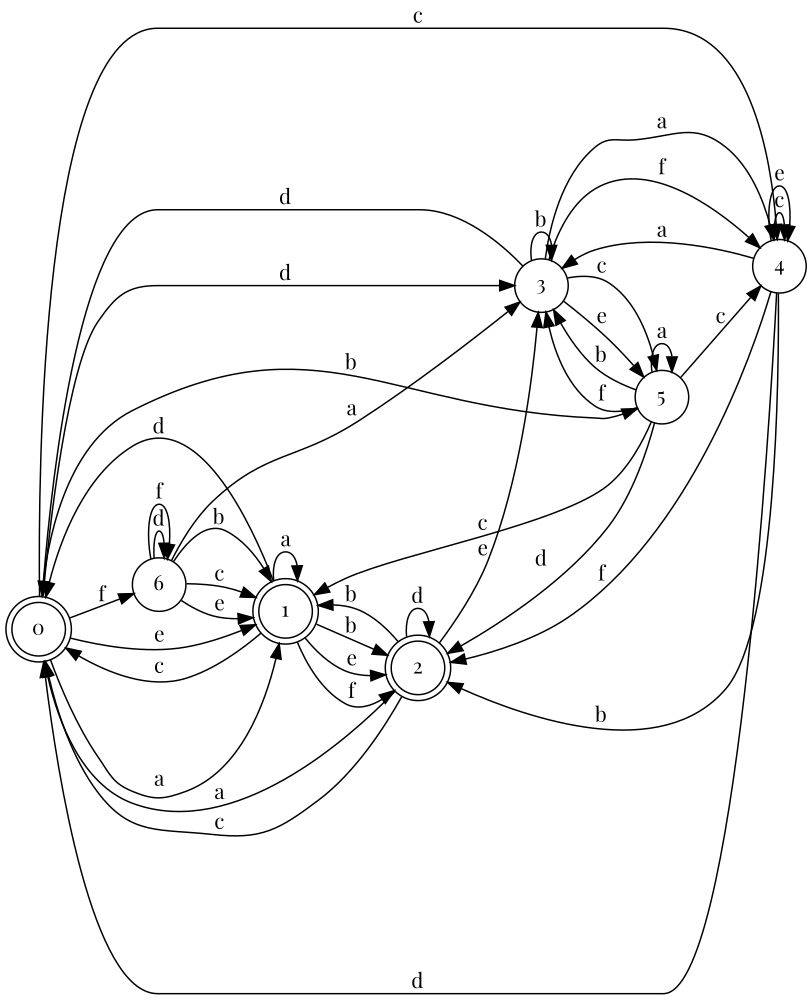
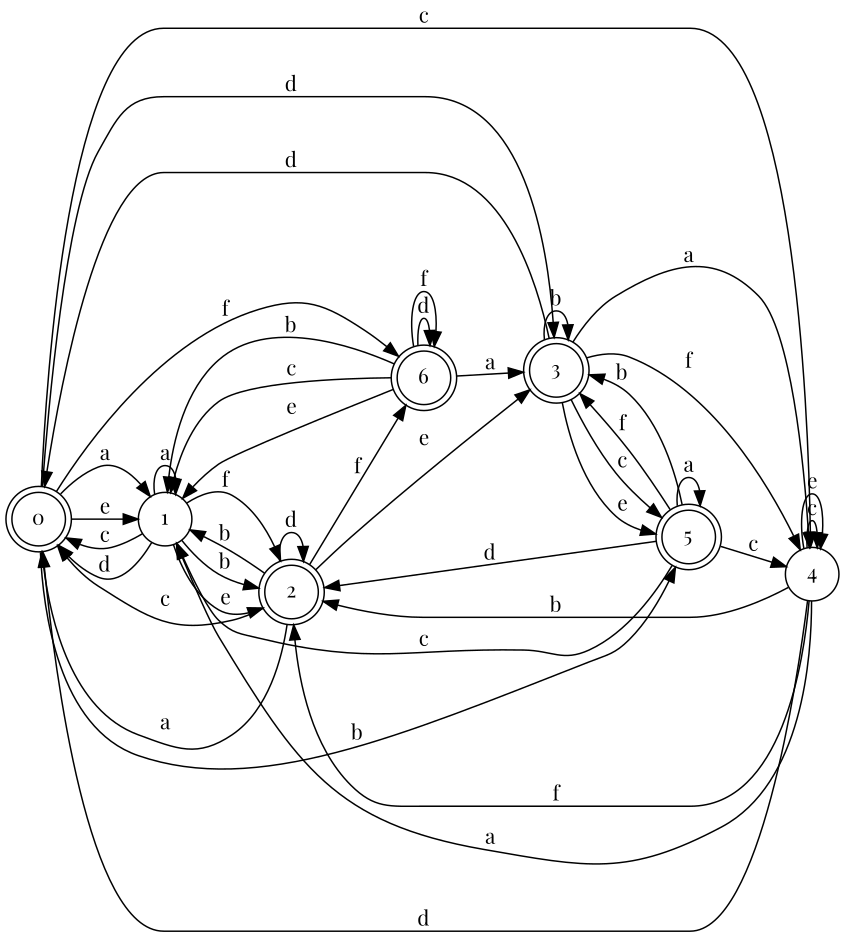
  digraph {
    fontname="Playfair Display"
    rankdir=LR
    node [color=black fillcolor=white fontname="Playfair Display" shape=doublecircle style="rounded,filled"]
    edge [fontname="Playfair Display"]
    n1 [label=0]
-   n2 [label=1]
-   n3 [label=3 shape=circle style=filled]
+   n2 [label=1 shape=circle]
+   n3 [label=3 style=filled]
    n4 [label=4 shape=circle style=filled]
-   n5 [label=5 shape=circle style=filled]
-   n6 [label=6 shape=circle]
+   n5 [label=5 style=filled]
+   n6 [label=6]
    n7 [label=2]
    n1 -> n2 [label=a]
    n1 -> n2 [label=e]
    n1 -> n3 [label=d]
    n1 -> n4 [label=c]
    n1 -> n5 [label=b]
    n1 -> n6 [label=f]
    n2 -> n1 [label=c]
    n2 -> n1 [label=d]
    n2 -> n2 [label=a]
    n2 -> n7 [label=b]
    n2 -> n7 [label=e]
    n2 -> n7 [label=f]
    n3 -> n1 [label=d]
    n3 -> n3 [label=b]
    n3 -> n4 [label=a]
    n3 -> n4 [label=f]
    n3 -> n5 [label=c]
    n3 -> n5 [label=e]
    n4 -> n1 [label=d]
-   n4 -> n3 [label=a]
+   n4 -> n2 [label=a]
    n4 -> n4 [label=c]
    n4 -> n4 [label=e]
    n4 -> n7 [label=b]
    n4 -> n7 [label=f]
    n5 -> n2 [label=c]
    n5 -> n3 [label=b]
    n5 -> n3 [label=f]
    n5 -> n4 [label=c]
    n5 -> n5 [label=a]
    n5 -> n7 [label=d]
    n6 -> n2 [label=b]
    n6 -> n2 [label=c]
    n6 -> n2 [label=e]
    n6 -> n3 [label=a]
    n6 -> n6 [label=d]
    n6 -> n6 [label=f]
    n7 -> n1 [label=a]
    n7 -> n1 [label=c]
    n7 -> n2 [label=b]
    n7 -> n3 [label=e]
+   n7 -> n6 [label=f]
    n7 -> n7 [label=d]
  }
